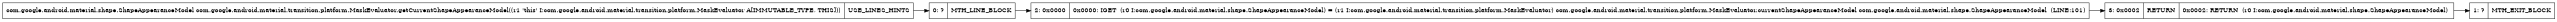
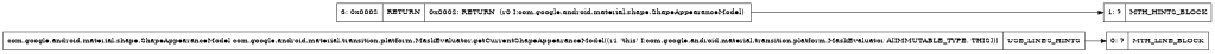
  digraph {
    rankdir=LR
    node [shape=record]
    n1 [label="{0\:\ ?|MTH_LINE_BLOCK\l}"]
-   n2 [label="{2\:\ 0x0000|0x0000: IGET  (r0 I:com.google.android.material.shape.ShapeAppearanceModel) = (r1 I:com.google.android.material.transition.platform.MaskEvaluator) com.google.android.material.transition.platform.MaskEvaluator.currentShapeAppearanceModel com.google.android.material.shape.ShapeAppearanceModel  (LINE:101)\l}"]
    n3 [label="{3\:\ 0x0002|RETURN\l|0x0002: RETURN  (r0 I:com.google.android.material.shape.ShapeAppearanceModel) \l}"]
-   n4 [label="{1\:\ ?|MTH_EXIT_BLOCK\l}"]
+   n4 [label="{1\:\ ?|MTH_HINTS_BLOCK\l}"]
    n5 [label="{com.google.android.material.shape.ShapeAppearanceModel com.google.android.material.transition.platform.MaskEvaluator.getCurrentShapeAppearanceModel((r1 'this' I:com.google.android.material.transition.platform.MaskEvaluator A[IMMUTABLE_TYPE, THIS]))  | USE_LINES_HINTS\l}"]
-   n1 -> n2
-   n2 -> n3
    n3 -> n4
    n5 -> n1
  }
